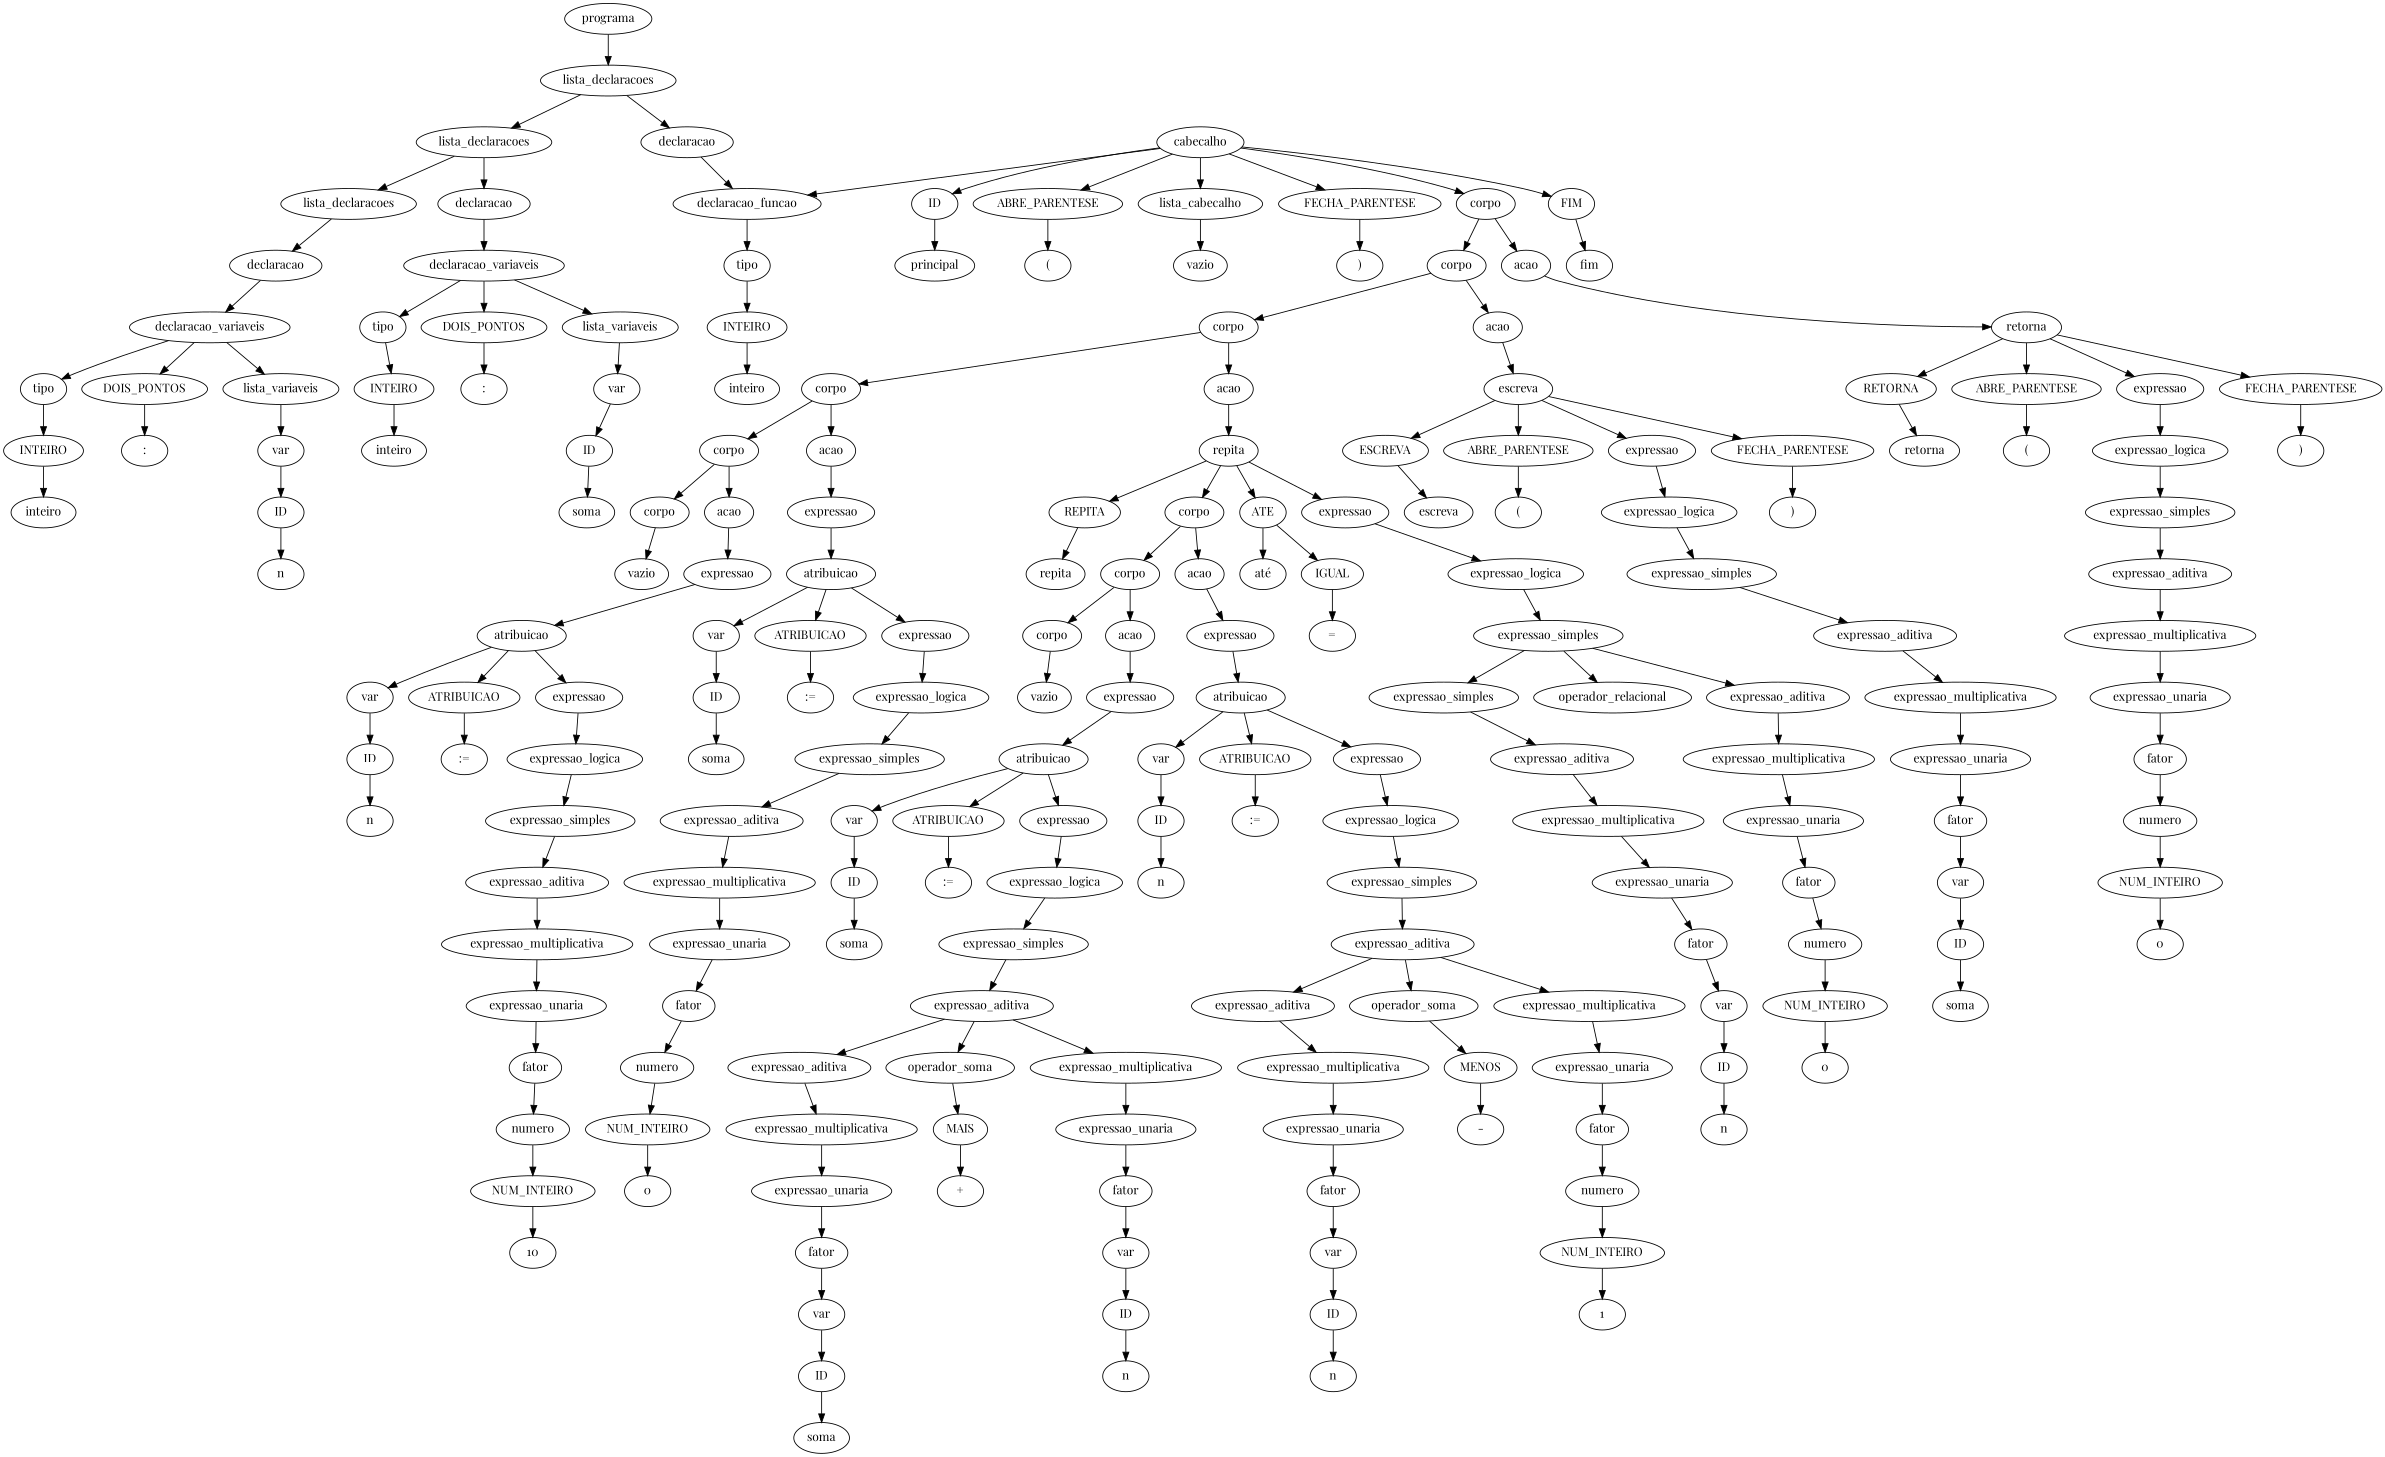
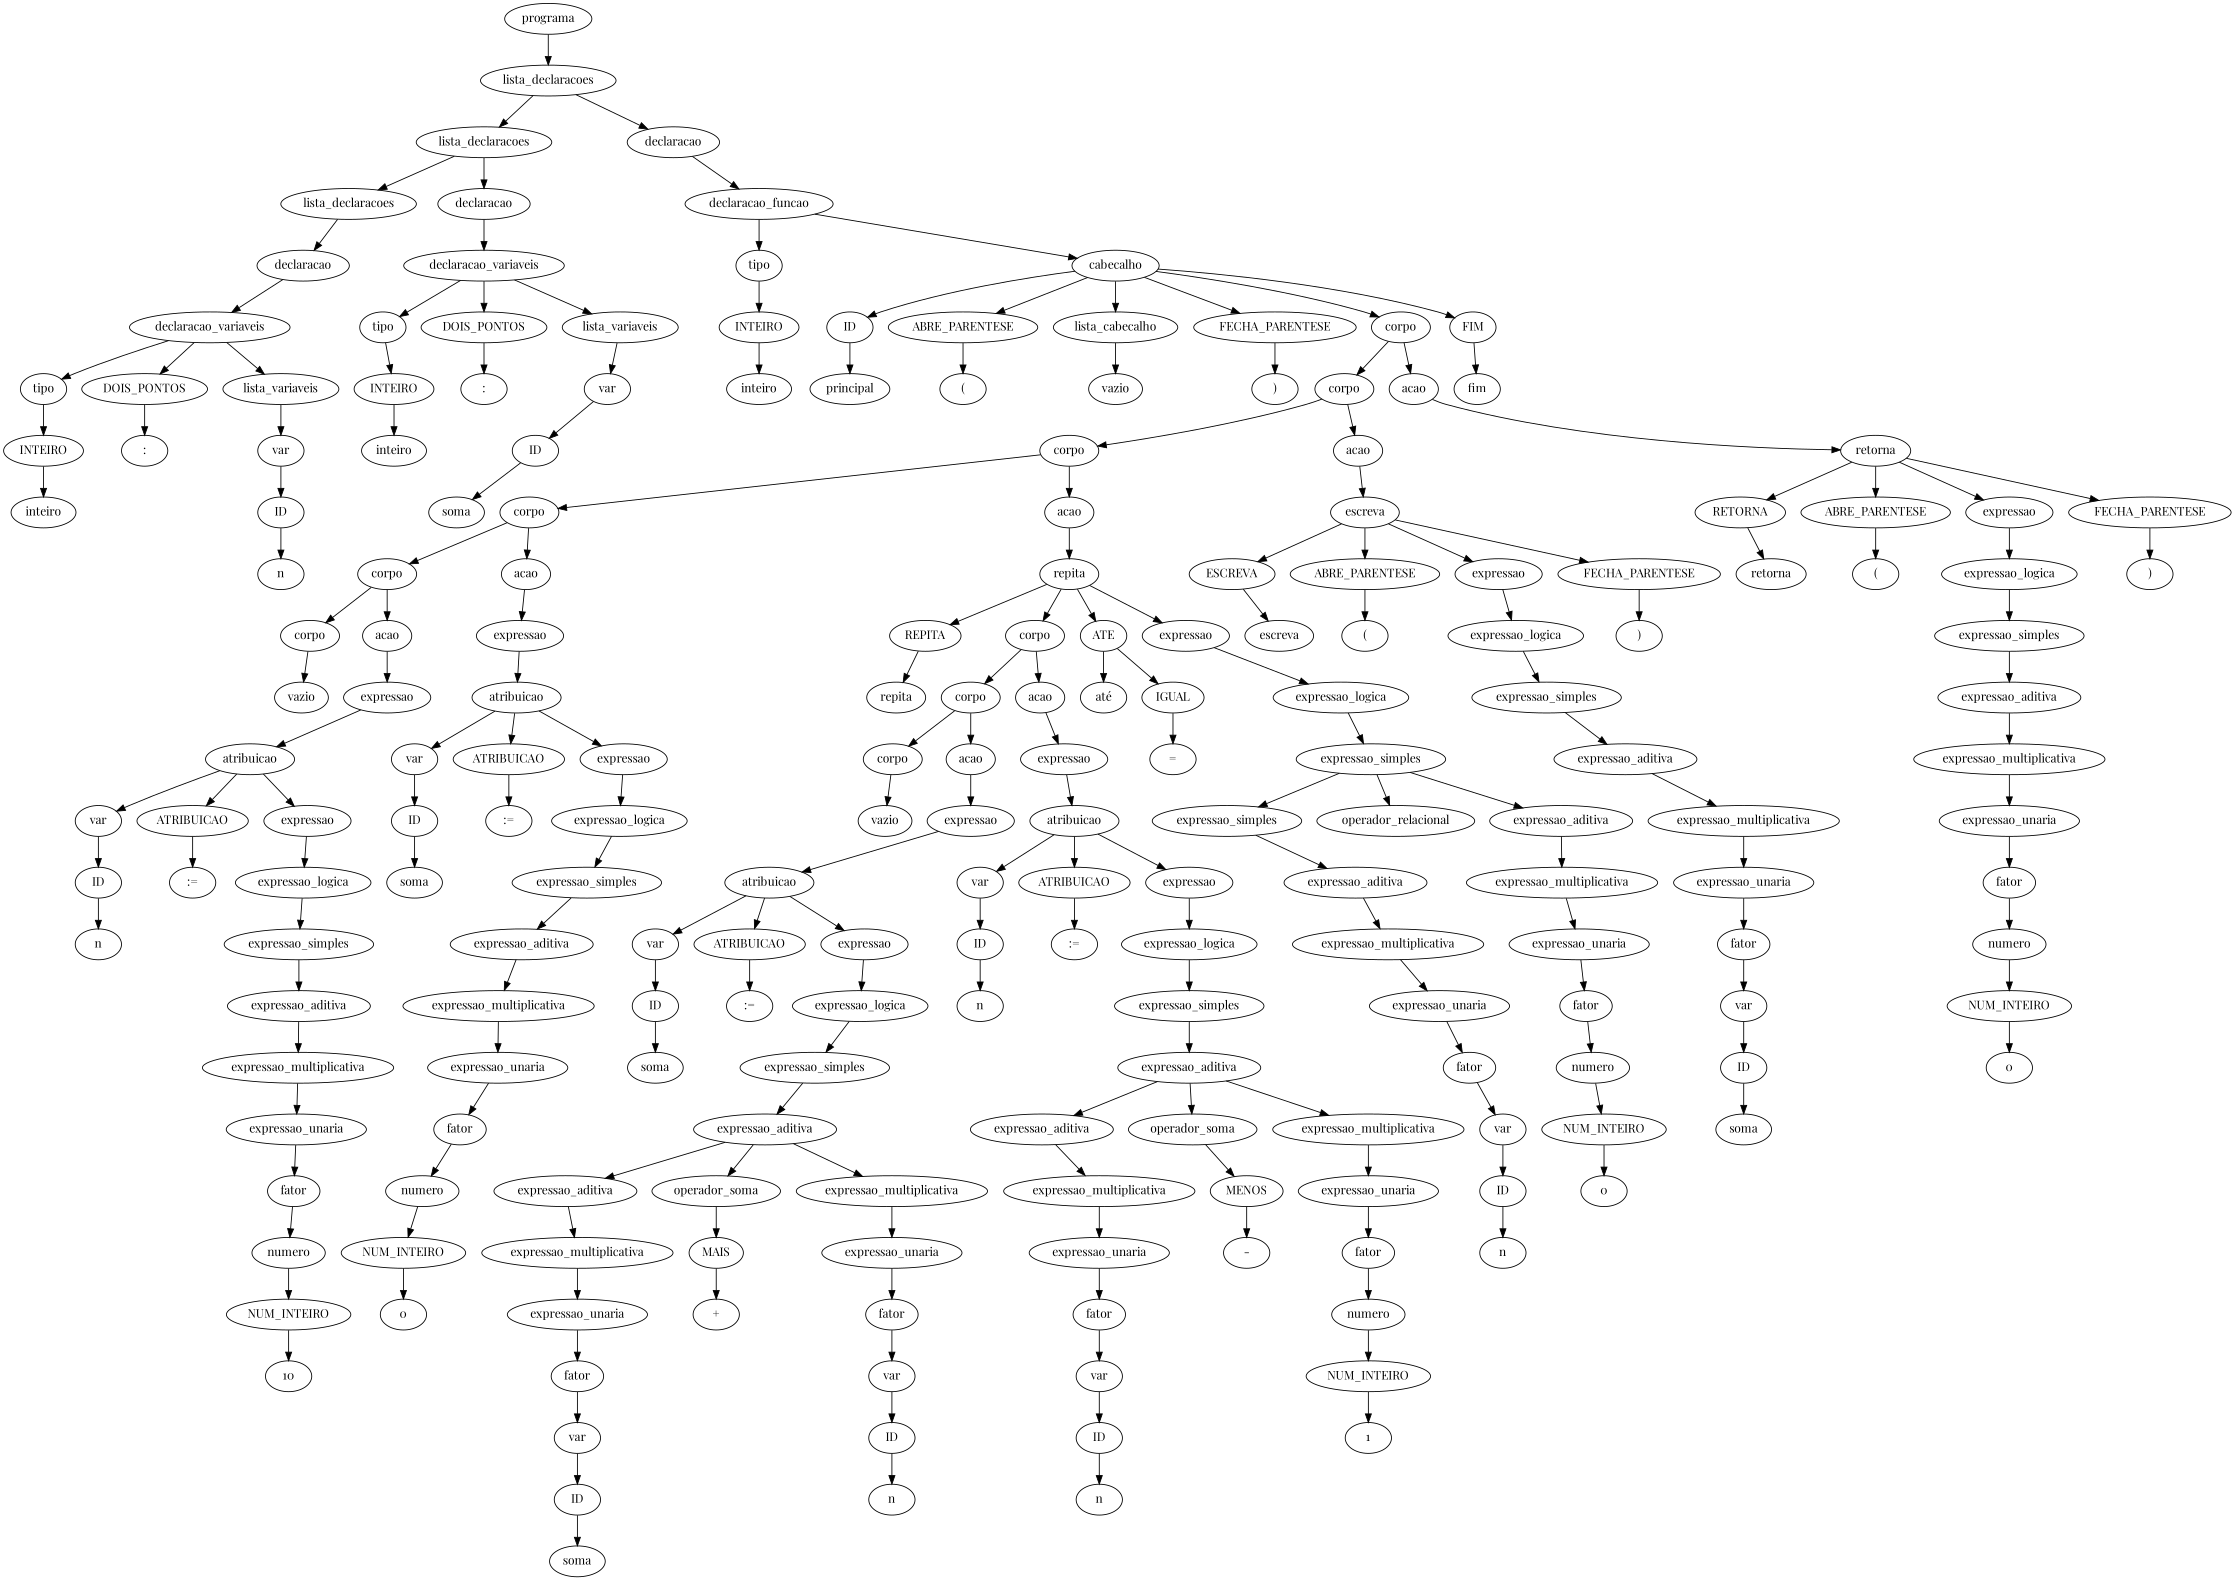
  digraph {
    fontname="Playfair Display"
    node [fontname="Playfair Display"]
    edge [fontname="Playfair Display"]
    n1 [label=programa]
    n2 [label=lista_declaracoes]
    n3 [label=lista_declaracoes]
    n4 [label=declaracao]
    n5 [label=lista_declaracoes]
    n6 [label=declaracao]
    n7 [label=declaracao_funcao]
    n8 [label=declaracao]
    n9 [label=declaracao_variaveis]
    n10 [label=declaracao_variaveis]
    n11 [label=tipo]
    n12 [label=DOIS_PONTOS]
    n13 [label=lista_variaveis]
    n14 [label=INTEIRO]
    n15 [label=":"]
    n16 [label=var]
    n17 [label=inteiro]
    n18 [label=ID]
    n19 [label=n]
    n20 [label=tipo]
    n21 [label=DOIS_PONTOS]
    n22 [label=lista_variaveis]
    n23 [label=INTEIRO]
    n24 [label=":"]
    n25 [label=var]
    n26 [label=inteiro]
    n27 [label=ID]
    n28 [label=soma]
    n29 [label=tipo]
    n30 [label=cabecalho]
    n31 [label=INTEIRO]
    n32 [label=ID]
    n33 [label=ABRE_PARENTESE]
    n34 [label=lista_cabecalho]
    n35 [label=FECHA_PARENTESE]
    n36 [label=corpo]
    n37 [label=FIM]
    n38 [label=inteiro]
    n39 [label=principal]
    n40 [label="("]
    n41 [label=vazio]
    n42 [label=")"]
    n43 [label=corpo]
    n44 [label=acao]
    n45 [label=fim]
    n46 [label=corpo]
    n47 [label=acao]
    n48 [label=retorna]
    n49 [label=corpo]
    n50 [label=acao]
    n51 [label=escreva]
    n52 [label=corpo]
    n53 [label=acao]
    n54 [label=repita]
    n55 [label=corpo]
    n56 [label=acao]
    n57 [label=expressao]
    n58 [label=vazio]
    n59 [label=expressao]
    n60 [label=atribuicao]
    n61 [label=var]
    n62 [label=ATRIBUICAO]
    n63 [label=expressao]
    n64 [label=ID]
    n65 [label=":="]
    n66 [label=expressao_logica]
    n67 [label=n]
    n68 [label=expressao_simples]
    n69 [label=expressao_aditiva]
    n70 [label=expressao_multiplicativa]
    n71 [label=expressao_unaria]
    n72 [label=fator]
    n73 [label=numero]
    n74 [label=NUM_INTEIRO]
    n75 [label=10]
    n76 [label=atribuicao]
    n77 [label=var]
    n78 [label=ATRIBUICAO]
    n79 [label=expressao]
    n80 [label=ID]
    n81 [label=":="]
    n82 [label=expressao_logica]
    n83 [label=soma]
    n84 [label=expressao_simples]
    n85 [label=expressao_aditiva]
    n86 [label=expressao_multiplicativa]
    n87 [label=expressao_unaria]
    n88 [label=fator]
    n89 [label=numero]
    n90 [label=NUM_INTEIRO]
    n91 [label=0]
    n92 [label=REPITA]
    n93 [label=corpo]
    n94 [label=ATE]
    n95 [label=expressao]
    n96 [label=repita]
    n97 [label=corpo]
    n98 [label=acao]
    n99 [label="até"]
    n100 [label=IGUAL]
    n101 [label=expressao_logica]
    n102 [label=corpo]
    n103 [label=acao]
    n104 [label=expressao]
    n105 [label=vazio]
    n106 [label=expressao]
    n107 [label=atribuicao]
    n108 [label=var]
    n109 [label=ATRIBUICAO]
    n110 [label=expressao]
    n111 [label=ID]
    n112 [label=":="]
    n113 [label=expressao_logica]
    n114 [label=soma]
    n115 [label=expressao_simples]
    n116 [label=expressao_aditiva]
    n117 [label=expressao_aditiva]
    n118 [label=operador_soma]
    n119 [label=expressao_multiplicativa]
    n120 [label=expressao_multiplicativa]
    n121 [label=MAIS]
    n122 [label=expressao_unaria]
    n123 [label=expressao_unaria]
    n124 [label=fator]
    n125 [label=var]
    n126 [label=ID]
    n127 [label=soma]
    n128 [label="+"]
    n129 [label=fator]
    n130 [label=var]
    n131 [label=ID]
    n132 [label=n]
    n133 [label=atribuicao]
    n134 [label=var]
    n135 [label=ATRIBUICAO]
    n136 [label=expressao]
    n137 [label=ID]
    n138 [label=":="]
    n139 [label=expressao_logica]
    n140 [label=n]
    n141 [label=expressao_simples]
    n142 [label=expressao_aditiva]
    n143 [label=expressao_aditiva]
    n144 [label=operador_soma]
    n145 [label=expressao_multiplicativa]
    n146 [label=expressao_multiplicativa]
    n147 [label=MENOS]
    n148 [label=expressao_unaria]
    n149 [label=expressao_unaria]
    n150 [label=fator]
    n151 [label=var]
    n152 [label=ID]
    n153 [label=n]
    n154 [label="-"]
    n155 [label=fator]
    n156 [label=numero]
    n157 [label=NUM_INTEIRO]
    n158 [label=1]
    n159 [label=expressao_simples]
    n160 [label=expressao_simples]
    n161 [label=operador_relacional]
    n162 [label=expressao_aditiva]
    n163 [label=expressao_aditiva]
    n164 [label=expressao_multiplicativa]
    n165 [label=expressao_multiplicativa]
    n166 [label=expressao_unaria]
    n167 [label=fator]
    n168 [label=var]
    n169 [label=ID]
    n170 [label=n]
    n171 [label="="]
    n172 [label=expressao_unaria]
    n173 [label=fator]
    n174 [label=numero]
    n175 [label=NUM_INTEIRO]
    n176 [label=0]
    n177 [label=ESCREVA]
    n178 [label=ABRE_PARENTESE]
    n179 [label=expressao]
    n180 [label=FECHA_PARENTESE]
    n181 [label=escreva]
    n182 [label="("]
    n183 [label=expressao_logica]
    n184 [label=")"]
    n185 [label=expressao_simples]
    n186 [label=expressao_aditiva]
    n187 [label=expressao_multiplicativa]
    n188 [label=expressao_unaria]
    n189 [label=fator]
    n190 [label=var]
    n191 [label=ID]
    n192 [label=soma]
    n193 [label=RETORNA]
    n194 [label=ABRE_PARENTESE]
    n195 [label=expressao]
    n196 [label=FECHA_PARENTESE]
    n197 [label=retorna]
    n198 [label="("]
    n199 [label=expressao_logica]
    n200 [label=")"]
    n201 [label=expressao_simples]
    n202 [label=expressao_aditiva]
    n203 [label=expressao_multiplicativa]
    n204 [label=expressao_unaria]
    n205 [label=fator]
    n206 [label=numero]
    n207 [label=NUM_INTEIRO]
    n208 [label=0]
    n1 -> n2
    n2 -> n3
    n2 -> n4
    n3 -> n5
    n3 -> n6
    n4 -> n7
    n5 -> n8
    n6 -> n9
    n7 -> n29
-   n30 -> n7
+   n7 -> n30
    n8 -> n10
    n9 -> n20
    n9 -> n21
    n9 -> n22
    n10 -> n11
    n10 -> n12
    n10 -> n13
    n11 -> n14
    n12 -> n15
    n13 -> n16
    n14 -> n17
    n16 -> n18
    n18 -> n19
    n20 -> n23
    n21 -> n24
    n22 -> n25
    n23 -> n26
    n25 -> n27
    n27 -> n28
    n29 -> n31
    n30 -> n32
    n30 -> n33
    n30 -> n34
    n30 -> n35
    n30 -> n36
    n30 -> n37
    n31 -> n38
    n32 -> n39
    n33 -> n40
    n34 -> n41
    n35 -> n42
    n36 -> n43
    n36 -> n44
    n37 -> n45
    n43 -> n46
    n43 -> n47
    n44 -> n48
    n46 -> n49
    n46 -> n50
    n47 -> n51
    n48 -> n193
    n48 -> n194
    n48 -> n195
    n48 -> n196
    n49 -> n52
    n49 -> n53
    n50 -> n54
    n51 -> n177
    n51 -> n178
    n51 -> n179
    n51 -> n180
    n52 -> n55
    n52 -> n56
    n53 -> n57
    n54 -> n92
    n54 -> n93
    n54 -> n94
    n54 -> n95
    n55 -> n58
    n56 -> n59
    n57 -> n76
    n59 -> n60
    n60 -> n61
    n60 -> n62
    n60 -> n63
    n61 -> n64
    n62 -> n65
    n63 -> n66
    n64 -> n67
    n66 -> n68
    n68 -> n69
    n69 -> n70
    n70 -> n71
    n71 -> n72
    n72 -> n73
    n73 -> n74
    n74 -> n75
    n76 -> n77
    n76 -> n78
    n76 -> n79
    n77 -> n80
    n78 -> n81
    n79 -> n82
    n80 -> n83
    n82 -> n84
    n84 -> n85
    n85 -> n86
    n86 -> n87
    n87 -> n88
    n88 -> n89
    n89 -> n90
    n90 -> n91
    n92 -> n96
    n93 -> n97
    n93 -> n98
    n94 -> n99
    n94 -> n100
    n95 -> n101
    n97 -> n102
    n97 -> n103
    n98 -> n104
    n100 -> n171
    n101 -> n159
    n102 -> n105
    n103 -> n106
    n104 -> n133
    n106 -> n107
    n107 -> n108
    n107 -> n109
    n107 -> n110
    n108 -> n111
    n109 -> n112
    n110 -> n113
    n111 -> n114
    n113 -> n115
    n115 -> n116
    n116 -> n117
    n116 -> n118
    n116 -> n119
    n117 -> n120
    n118 -> n121
    n119 -> n122
    n120 -> n123
    n121 -> n128
    n122 -> n129
    n123 -> n124
    n124 -> n125
    n125 -> n126
    n126 -> n127
    n129 -> n130
    n130 -> n131
    n131 -> n132
    n133 -> n134
    n133 -> n135
    n133 -> n136
    n134 -> n137
    n135 -> n138
    n136 -> n139
    n137 -> n140
    n139 -> n141
    n141 -> n142
    n142 -> n143
    n142 -> n144
    n142 -> n145
    n143 -> n146
    n144 -> n147
    n145 -> n148
    n146 -> n149
    n147 -> n154
    n148 -> n155
    n149 -> n150
    n150 -> n151
    n151 -> n152
    n152 -> n153
    n155 -> n156
    n156 -> n157
    n157 -> n158
    n159 -> n160
    n159 -> n161
    n159 -> n162
    n160 -> n163
    n162 -> n164
    n163 -> n165
    n164 -> n172
    n165 -> n166
    n166 -> n167
    n167 -> n168
    n168 -> n169
    n169 -> n170
    n172 -> n173
    n173 -> n174
    n174 -> n175
    n175 -> n176
    n177 -> n181
    n178 -> n182
    n179 -> n183
    n180 -> n184
    n183 -> n185
    n185 -> n186
    n186 -> n187
    n187 -> n188
    n188 -> n189
    n189 -> n190
    n190 -> n191
    n191 -> n192
    n193 -> n197
    n194 -> n198
    n195 -> n199
    n196 -> n200
    n199 -> n201
    n201 -> n202
    n202 -> n203
    n203 -> n204
    n204 -> n205
    n205 -> n206
    n206 -> n207
    n207 -> n208
  }
